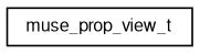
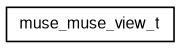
  digraph {
    rankdir=LR
-   n1 [color=black fillcolor=white fontname=FreeSans fontsize=10 height=0.2 label=muse_prop_view_t shape=record style=filled width=0.4]
+   n1 [color=black fillcolor=white fontname=FreeSans fontsize=10 height=0.2 label=muse_muse_view_t shape=record style=filled width=0.4]
  }
